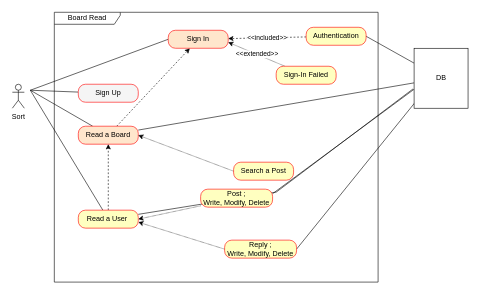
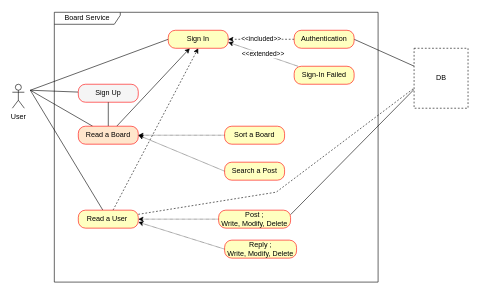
  <mxCell id="0" />
  <mxCell id="1" parent="0" />
- <mxCell id="2" value="Sort" style="shape=umlActor;verticalLabelPosition=bottom;verticalAlign=top;html=1;outlineConnect=0;" vertex="1" parent="1"><mxGeometry x="20" y="140" width="20" height="40" as="geometry" /></mxCell>
- <mxCell id="3" value="Board Read" style="shape=umlFrame;whiteSpace=wrap;html=1;width=110;height=20;" vertex="1" parent="1"><mxGeometry x="90" y="20" width="540" height="450" as="geometry" /></mxCell>
+ <mxCell id="2" value="User" style="shape=umlActor;verticalLabelPosition=bottom;verticalAlign=top;html=1;outlineConnect=0;" vertex="1" parent="1"><mxGeometry x="20" y="140" width="20" height="40" as="geometry" /></mxCell>
+ <mxCell id="3" value="Board Service" style="shape=umlFrame;whiteSpace=wrap;html=1;width=110;height=20;" vertex="1" parent="1"><mxGeometry x="90" y="20" width="540" height="450" as="geometry" /></mxCell>
  <mxCell id="4" value="" style="rounded=0;orthogonalLoop=1;jettySize=auto;html=1;endArrow=none;endFill=0;" edge="1" parent="1" source="5"><mxGeometry relative="1" as="geometry"><mxPoint x="50" y="150" as="targetPoint" /></mxGeometry></mxCell>
  <mxCell id="5" value="Sign Up" style="rounded=1;whiteSpace=wrap;html=1;arcSize=40;fontColor=#000000;fillColor=#f5f5f5;strokeColor=#ff0000;" vertex="1" parent="1"><mxGeometry x="130" y="140" width="100" height="30" as="geometry" /></mxCell>
  <mxCell id="6" style="edgeStyle=none;rounded=0;orthogonalLoop=1;jettySize=auto;html=1;endArrow=none;endFill=0;" edge="1" parent="1" source="9"><mxGeometry relative="1" as="geometry"><mxPoint x="50" y="150" as="targetPoint" /></mxGeometry></mxCell>
- <mxCell id="7" style="edgeStyle=none;rounded=0;orthogonalLoop=1;jettySize=auto;html=1;dashed=1;endArrow=classic;endFill=1;" edge="1" parent="1" source="9" target="15"><mxGeometry relative="1" as="geometry" /></mxCell>
- <mxCell id="8" style="edgeStyle=none;rounded=0;orthogonalLoop=1;jettySize=auto;html=1;endArrow=none;endFill=0;" edge="1" parent="1" source="9" target="32"><mxGeometry relative="1" as="geometry" /></mxCell>
+ <mxCell id="7" style="edgeStyle=none;rounded=0;orthogonalLoop=1;jettySize=auto;html=1;dashed=0;endArrow=classic;endFill=1;" edge="1" parent="1" source="9" target="15"><mxGeometry relative="1" as="geometry" /></mxCell>
+ <mxCell id="8" style="edgeStyle=none;rounded=0;orthogonalLoop=1;jettySize=auto;html=1;endArrow=none;endFill=0;" edge="1" parent="1" source="9" target="5"><mxGeometry relative="1" as="geometry" /></mxCell>
  <mxCell id="9" value="Read a Board" style="rounded=1;whiteSpace=wrap;html=1;arcSize=40;fontColor=#000000;fillColor=#ffe6cc;strokeColor=#ff0000;" vertex="1" parent="1"><mxGeometry x="130" y="210" width="100" height="30" as="geometry" /></mxCell>
  <mxCell id="10" style="edgeStyle=none;rounded=0;orthogonalLoop=1;jettySize=auto;html=1;endArrow=none;endFill=0;" edge="1" parent="1" source="13"><mxGeometry relative="1" as="geometry"><mxPoint x="50" y="150" as="targetPoint" /></mxGeometry></mxCell>
- <mxCell id="11" style="edgeStyle=none;rounded=0;orthogonalLoop=1;jettySize=auto;html=1;dashed=1;endArrow=classic;endFill=1;" edge="1" parent="1" source="13" target="9"><mxGeometry relative="1" as="geometry"><mxPoint x="320" y="80" as="targetPoint" /></mxGeometry></mxCell>
- <mxCell id="12" style="edgeStyle=none;rounded=0;orthogonalLoop=1;jettySize=auto;html=1;endArrow=none;endFill=0;entryX=-0.019;entryY=0.678;entryDx=0;entryDy=0;entryPerimeter=0;" edge="1" parent="1" source="13" target="32"><mxGeometry relative="1" as="geometry"><Array as="points"><mxPoint x="460" y="320" /></Array></mxGeometry></mxCell>
+ <mxCell id="11" style="edgeStyle=none;rounded=0;orthogonalLoop=1;jettySize=auto;html=1;dashed=1;endArrow=classic;endFill=1;entryX=0.5;entryY=1;entryDx=0;entryDy=0;" edge="1" parent="1" source="13" target="15"><mxGeometry relative="1" as="geometry"><mxPoint x="320" y="80" as="targetPoint" /></mxGeometry></mxCell>
+ <mxCell id="12" style="edgeStyle=none;rounded=0;orthogonalLoop=1;jettySize=auto;html=1;endArrow=none;endFill=0;entryX=-0.019;entryY=0.678;entryDx=0;entryDy=0;entryPerimeter=0;dashed=1;" edge="1" parent="1" source="13" target="32"><mxGeometry relative="1" as="geometry"><Array as="points"><mxPoint x="460" y="320" /></Array></mxGeometry></mxCell>
  <mxCell id="13" value="Read a User&amp;nbsp;" style="rounded=1;whiteSpace=wrap;html=1;arcSize=40;fontColor=#000000;fillColor=#ffffc0;strokeColor=#ff0000;" vertex="1" parent="1"><mxGeometry x="130" y="350" width="100" height="30" as="geometry" /></mxCell>
  <mxCell id="14" style="edgeStyle=none;rounded=0;orthogonalLoop=1;jettySize=auto;html=1;endArrow=none;endFill=0;exitX=0;exitY=0.5;exitDx=0;exitDy=0;" edge="1" parent="1" source="15"><mxGeometry relative="1" as="geometry"><mxPoint x="50" y="150" as="targetPoint" /></mxGeometry></mxCell>
- <mxCell id="15" value="Sign In" style="rounded=1;whiteSpace=wrap;html=1;arcSize=40;fontColor=#000000;fillColor=#ffe6cc;strokeColor=#ff0000;" vertex="1" parent="1"><mxGeometry x="280" y="50" width="100" height="30" as="geometry" /></mxCell>
+ <mxCell id="15" value="Sign In" style="rounded=1;whiteSpace=wrap;html=1;arcSize=40;fontColor=#000000;fillColor=#ffffc0;strokeColor=#ff0000;" vertex="1" parent="1"><mxGeometry x="280" y="50" width="100" height="30" as="geometry" /></mxCell>
  <mxCell id="16" value="&amp;lt;&amp;lt;included&amp;gt;&amp;gt;" style="edgeStyle=none;rounded=0;orthogonalLoop=1;jettySize=auto;html=1;dashed=1;endArrow=classic;endFill=1;" edge="1" parent="1" source="18" target="15"><mxGeometry relative="1" as="geometry" /></mxCell>
  <mxCell id="17" style="edgeStyle=none;rounded=0;orthogonalLoop=1;jettySize=auto;html=1;endArrow=none;endFill=0;exitX=1;exitY=0.5;exitDx=0;exitDy=0;" edge="1" parent="1" source="18" target="32"><mxGeometry relative="1" as="geometry" /></mxCell>
- <mxCell id="18" value="Authentication" style="rounded=1;whiteSpace=wrap;html=1;arcSize=40;fontColor=#000000;fillColor=#ffffc0;strokeColor=#ff0000;" vertex="1" parent="1"><mxGeometry x="510" y="45" width="100" height="30" as="geometry" /></mxCell>
+ <mxCell id="18" value="Authentication" style="rounded=1;whiteSpace=wrap;html=1;arcSize=40;fontColor=#000000;fillColor=#ffffc0;strokeColor=#ff0000;" vertex="1" parent="1"><mxGeometry x="490" y="50" width="100" height="30" as="geometry" /></mxCell>
  <mxCell id="19" value="&amp;lt;&amp;lt;extended&amp;gt;&amp;gt;" style="edgeStyle=none;rounded=0;orthogonalLoop=1;jettySize=auto;html=1;dashed=1;endArrow=classic;endFill=1;dashPattern=1 1;" edge="1" parent="1" source="20"><mxGeometry relative="1" as="geometry"><mxPoint x="380" y="70" as="targetPoint" /></mxGeometry></mxCell>
- <mxCell id="20" value="Sign-In Failed" style="rounded=1;whiteSpace=wrap;html=1;arcSize=40;fontColor=#000000;fillColor=#ffffc0;strokeColor=#ff0000;" vertex="1" parent="1"><mxGeometry x="460" y="110" width="100" height="30" as="geometry" /></mxCell>
+ <mxCell id="20" value="Sign-In Failed" style="rounded=1;whiteSpace=wrap;html=1;arcSize=40;fontColor=#000000;fillColor=#ffffc0;strokeColor=#ff0000;" vertex="1" parent="1"><mxGeometry x="490" y="110" width="100" height="30" as="geometry" /></mxCell>
+ <mxCell id="21" style="edgeStyle=none;rounded=0;orthogonalLoop=1;jettySize=auto;html=1;entryX=1;entryY=0.5;entryDx=0;entryDy=0;dashed=1;endArrow=classic;endFill=1;dashPattern=1 1;" edge="1" parent="1" source="22" target="9"><mxGeometry relative="1" as="geometry" /></mxCell>
+ <mxCell id="22" value="Sort a Board" style="rounded=1;whiteSpace=wrap;html=1;arcSize=40;fontColor=#000000;fillColor=#ffffc0;strokeColor=#ff0000;" vertex="1" parent="1"><mxGeometry x="374" y="210" width="100" height="30" as="geometry" /></mxCell>
  <mxCell id="23" style="edgeStyle=none;rounded=0;orthogonalLoop=1;jettySize=auto;html=1;entryX=1;entryY=0.5;entryDx=0;entryDy=0;dashed=1;dashPattern=1 1;endArrow=classic;endFill=1;exitX=0;exitY=0.5;exitDx=0;exitDy=0;" edge="1" parent="1" source="24" target="9"><mxGeometry relative="1" as="geometry"><mxPoint x="370" y="280" as="sourcePoint" /></mxGeometry></mxCell>
- <mxCell id="24" value="Search a Post" style="rounded=1;whiteSpace=wrap;html=1;arcSize=40;fontColor=#000000;fillColor=#ffffc0;strokeColor=#ff0000;" vertex="1" parent="1"><mxGeometry x="389" y="270" width="100" height="30" as="geometry" /></mxCell>
+ <mxCell id="24" value="Search a Post" style="rounded=1;whiteSpace=wrap;html=1;arcSize=40;fontColor=#000000;fillColor=#ffffc0;strokeColor=#ff0000;" vertex="1" parent="1"><mxGeometry x="374" y="270" width="100" height="30" as="geometry" /></mxCell>
  <mxCell id="25" style="edgeStyle=none;rounded=0;orthogonalLoop=1;jettySize=auto;html=1;entryX=1;entryY=0.5;entryDx=0;entryDy=0;dashed=1;dashPattern=1 1;endArrow=classic;endFill=1;" edge="1" parent="1" source="27" target="13"><mxGeometry relative="1" as="geometry" /></mxCell>
  <mxCell id="26" style="edgeStyle=none;rounded=0;orthogonalLoop=1;jettySize=auto;html=1;entryX=0.009;entryY=0.678;entryDx=0;entryDy=0;entryPerimeter=0;endArrow=none;endFill=0;exitX=1;exitY=0.25;exitDx=0;exitDy=0;" edge="1" parent="1" source="27" target="32"><mxGeometry relative="1" as="geometry" /></mxCell>
- <mxCell id="27" value="Post ; &lt;br&gt;Write, Modify, Delete" style="rounded=1;whiteSpace=wrap;html=1;arcSize=40;fontColor=#000000;fillColor=#ffffc0;strokeColor=#ff0000;" vertex="1" parent="1"><mxGeometry x="334" y="315" width="120" height="30" as="geometry" /></mxCell>
+ <mxCell id="27" value="Post ; &lt;br&gt;Write, Modify, Delete" style="rounded=1;whiteSpace=wrap;html=1;arcSize=40;fontColor=#000000;fillColor=#ffffc0;strokeColor=#ff0000;" vertex="1" parent="1"><mxGeometry x="364" y="350" width="120" height="30" as="geometry" /></mxCell>
  <mxCell id="28" style="edgeStyle=none;rounded=0;orthogonalLoop=1;jettySize=auto;html=1;dashed=1;dashPattern=1 1;endArrow=classic;endFill=1;exitX=0;exitY=0.5;exitDx=0;exitDy=0;" edge="1" parent="1" source="30"><mxGeometry relative="1" as="geometry"><mxPoint x="230" y="370" as="targetPoint" /></mxGeometry></mxCell>
- <mxCell id="29" style="edgeStyle=none;rounded=0;orthogonalLoop=1;jettySize=auto;html=1;entryX=0.111;entryY=0.8;entryDx=0;entryDy=0;entryPerimeter=0;endArrow=none;endFill=0;exitX=1;exitY=0.5;exitDx=0;exitDy=0;" edge="1" parent="1" source="30" target="32"><mxGeometry relative="1" as="geometry" /></mxCell>
  <mxCell id="30" value="Reply ; &lt;br&gt;Write, Modify, Delete" style="rounded=1;whiteSpace=wrap;html=1;arcSize=40;fontColor=#000000;fillColor=#ffffc0;strokeColor=#ff0000;" vertex="1" parent="1"><mxGeometry x="374" y="400" width="120" height="30" as="geometry" /></mxCell>
  <mxCell id="31" style="edgeStyle=none;rounded=0;orthogonalLoop=1;jettySize=auto;html=1;exitX=1;exitY=1;exitDx=0;exitDy=0;exitPerimeter=0;endArrow=none;endFill=0;" edge="1" parent="1" source="2" target="2"><mxGeometry relative="1" as="geometry" /></mxCell>
- <mxCell id="32" value="DB" style="html=1;dropTarget=0;" vertex="1" parent="1"><mxGeometry x="690" y="80" width="90" height="100" as="geometry" /></mxCell>
+ <mxCell id="32" value="DB" style="html=1;dropTarget=0;dashed=1;" vertex="1" parent="1"><mxGeometry x="690" y="80" width="90" height="100" as="geometry" /></mxCell>
